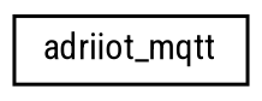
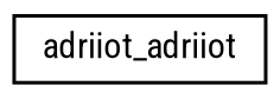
  digraph {
    rankdir=LR
    fontname="Roboto Condensed"
-   n1 [color=black fillcolor=white fontname="Roboto Condensed" fontsize=10 height=0.2 label=adriiot_mqtt shape=record style=filled width=0.4]
+   n1 [color=black fillcolor=white fontname="Roboto Condensed" fontsize=10 height=0.2 label=adriiot_adriiot shape=record style=filled width=0.4]
  }
